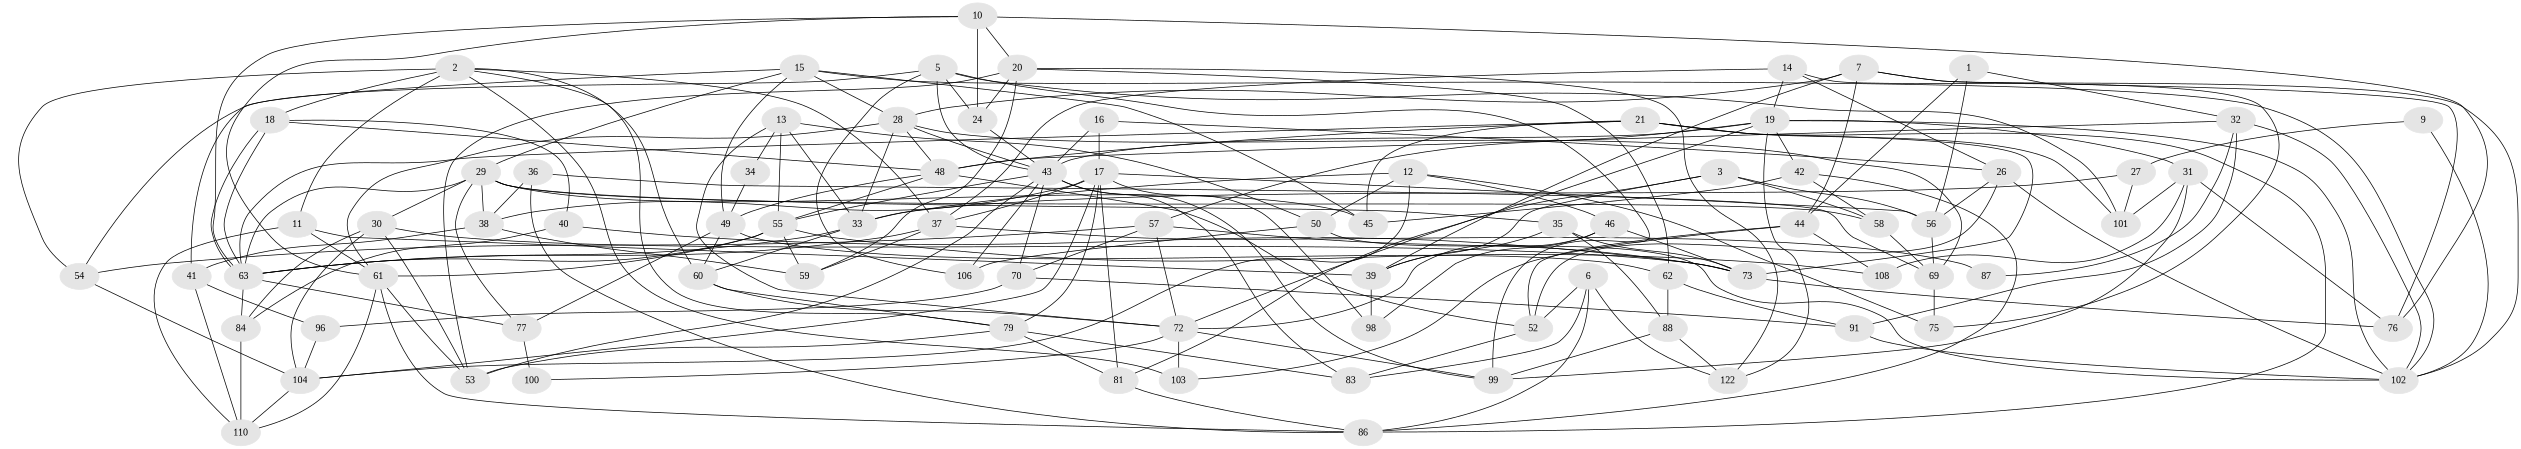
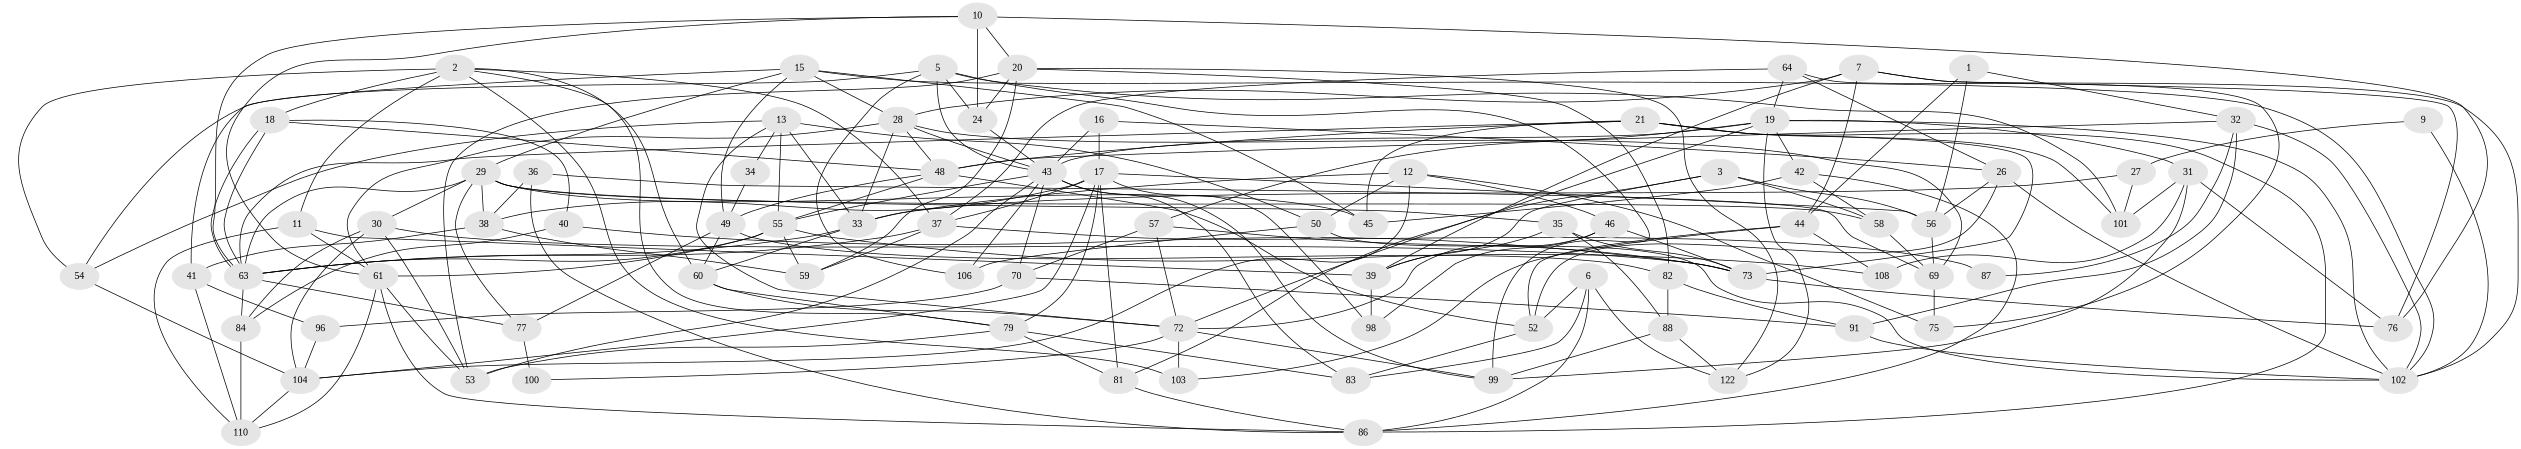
  graph {
    fontname="Liberation Serif"
    node [color=gray90 fontname="Liberation Serif" style=filled]
    edge [fontname="Liberation Serif"]
    32 [super="+71"]
    102 [super="+117"]
    48 [super="+113"]
    87
    91
    1
    44 [super="+85"]
    56 [super="+67"]
    103
    52 [super="+120"]
    108
    69 [super="+127"]
    2 [super="+74"]
    11
    18 [super="+68"]
    37 [super="+53"]
    54
    60
    79 [super="+97"]
    39
    61 [super="+82"]
    110
    63 [super="+111"]
    40
    59
    104 [super="+119"]
    72 [super="+105"]
    83
    81 [super="+114"]
    n30 [label=53]
    3 [super="+4"]
    58
    98
    99
    100
    5 [super="+51"]
    24 [super="+109"]
    43 [super="+90"]
    101
    106
    55 [super="+118"]
    70
    6 [super="+8"]
    86 [super="+116"]
    122
    7 [super="+124"]
    28 [super="+112"]
    76
    33 [super="+125"]
    9
    27
    10 [super="+47"]
    20 [super="+25"]
-   62
+   62 [label=82]
    77 [super="+80"]
    84
    12 [super="+123"]
    46
    50
    75
    73 [super="+94"]
    13 [super="+121"]
    34
    49 [super="+66"]
-   14 [super="+92"]
+   14 [super="+92" label=64]
    19 [super="+78"]
    26
    31
    42 [super="+64"]
    57 [super="+89"]
    15 [super="+107"]
    29 [super="+115"]
    41
    45
    38 [super="+65"]
    35 [super="+95"]
    30
    96
    17 [super="+126"]
    16
    88
    21 [super="+23"]
    36
    32 -- 102
    32 -- 48
    32 -- 87
    32 -- 91
    48 -- 52
    48 -- 55
    48 -- 49
    91 -- 102
    1 -- 32
    1 -- 44
    1 -- 56
    44 -- 103
    44 -- 52
    44 -- 108
    56 -- 69
    52 -- 83
    69 -- 75 [weight=2]
    2 -- 103
    2 -- 11
    2 -- 18 [weight=2]
    2 -- 37
    2 -- 54
    2 -- 60
    2 -- 79
    11 -- 39
    11 -- 61
    11 -- 110
    18 -- 48
    18 -- 63
    18 -- 63
    18 -- 40
    37 -- 87
    37 -- 63
    37 -- 59
    54 -- 104
    60 -- 79
    60 -- 72
    79 -- 83
    79 -- 81
    79 -- n30
    39 -- 98
    61 -- 110
    61 -- n30
    61 -- 86
    63 -- 77
    63 -- 84
    40 -- 84
    40 -- 73
    104 -- 110
    72 -- 103
    72 -- 99
    72 -- 100
    81 -- 86
    3 -- 56
    3 -- 39
    3 -- 72
    3 -- 58
    58 -- 69
    5 -- 54
    5 -- 99
    5 -- 24
    5 -- 43
    5 -- 101
    5 -- 106
    24 -- 43 [weight=3]
    43 -- 83
    43 -- n30
    43 -- 99
    43 -- 106
    43 -- 55
    43 -- 70
    55 -- 108
    55 -- 61
    55 -- 63
    55 -- 59
    70 -- 91
    70 -- 96
    6 -- 52
    6 -- 83
    6 -- 86
    6 -- 122
    7 -- 102
    7 -- 44
    7 -- 39
    7 -- 28
    7 -- 76
    28 -- 48
    28 -- 69
    28 -- 61
    28 -- 43
    28 -- 33
    33 -- 60
    33 -- 63
    9 -- 102
    9 -- 27
    27 -- 101
    27 -- 33
    10 -- 61
    10 -- 63
    10 -- 24
    10 -- 76
    10 -- 20
    20 -- 59
    20 -- n30
    20 -- 24
    20 -- 122
    20 -- 62
    62 -- 91
    62 -- 88
    77 -- 100
    84 -- 110
    12 -- 104
    12 -- 33
    12 -- 46
    12 -- 50
    12 -- 75
    46 -- 72
    46 -- 98
    46 -- 73
    50 -- 102
    50 -- 106
    73 -- 76
-   57 -- 54
+   13 -- 54
    13 -- 72
    13 -- 55
    13 -- 33
    13 -- 50
    13 -- 34
    34 -- 49
    49 -- 60
    49 -- 62
    49 -- 77
    14 -- 37
    14 -- 75
    14 -- 19
    14 -- 26
    19 -- 102
    19 -- 81
    19 -- 43
    19 -- 122
    19 -- 31
    19 -- 42
    19 -- 57
    26 -- 102
    26 -- 56
    26 -- 52
    31 -- 108
    31 -- 99
    31 -- 101
    31 -- 76
    42 -- 58
    42 -- 86
    42 -- 45
    57 -- 72
    57 -- 70
    57 -- 73
    15 -- 102
    15 -- 28
    15 -- 49
    15 -- 29
    15 -- 41
    15 -- 45
    29 -- 63
    29 -- 58
    29 -- 77
    29 -- 45
    29 -- 38
    29 -- 35
    29 -- 30
    41 -- 110
    41 -- 96
    38 -- 59
    38 -- 41
    35 -- 39
    35 -- 73
    35 -- 88
    30 -- 104
    30 -- n30
    30 -- 84
    30 -- 73
    96 -- 104
    17 -- 56
    17 -- 37
    17 -- 79
    17 -- 104
    17 -- 81
    17 -- 98
    17 -- 38
    16 -- 43
    16 -- 26
    16 -- 17
    88 -- 99
    88 -- 122
    21 -- 48
    21 -- 63
    21 -- 101
    21 -- 86
    21 -- 73
    21 -- 45
    36 -- 69
    36 -- 86
    36 -- 38
  }
